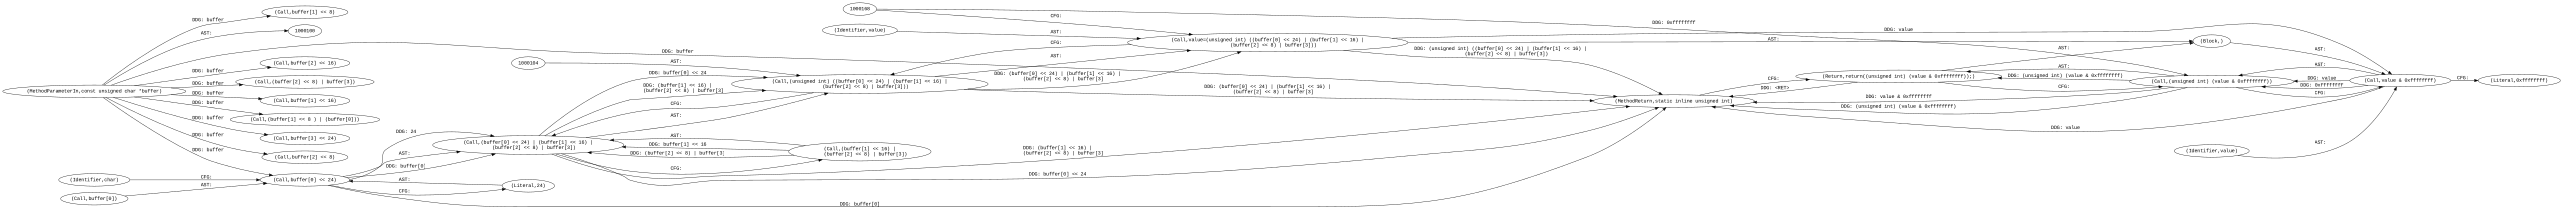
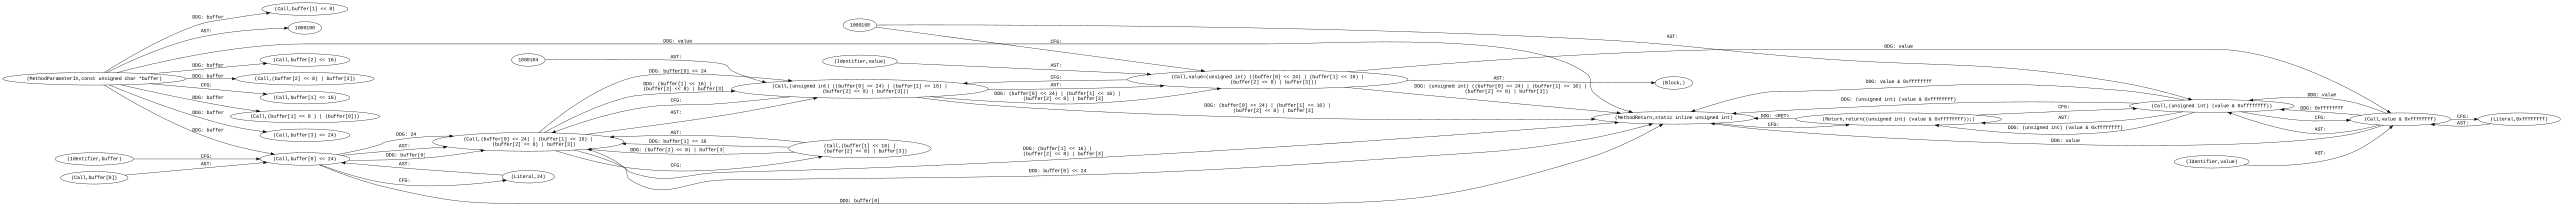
  digraph {
    fontname="Liberation Mono"
    rankdir=LR
    node [fontname="Liberation Mono"]
    edge [fontname="Liberation Mono"]
    n1 [label="(Call,buffer[0] << 24)"]
    n2 [label="(Call,(buffer[0] << 24) | (buffer[1] << 16) |\n    (buffer[2] << 8) | buffer[3])"]
    n3 [label="(Literal,24)"]
    n4 [label="(MethodReturn,static inline unsigned int)"]
    n5 [label="(Call,(unsigned int) ((buffer[0] << 24) | (buffer[1] << 16) |\n    (buffer[2] << 8) | buffer[3]))"]
    n6 [label="(Call,(buffer[1] << 16) |\n    (buffer[2] << 8) | buffer[3])"]
    n7 [label="(Return,return((unsigned int) (value & 0xffffffff));)"]
    n8 [label="(MethodParameterIn,const unsigned char *buffer)"]
    n9 [label="(Call,buffer[2] << 16)"]
    n10 [label="(Call,(buffer[2] << 8) | buffer[3])"]
    n11 [label="(Call,buffer[1] << 16)"]
    n12 [label="(Call,(buffer[1] << 8 ) | (buffer[0]))"]
    n13 [label="(Call,buffer[3] << 24)"]
-   n14 [label="(Call,buffer[2] << 8)"]
    n15 [label="(Call,buffer[1] << 8)"]
    1000100
    n17 [label="(Call,value=(unsigned int) ((buffer[0] << 24) | (buffer[1] << 16) |\n    (buffer[2] << 8) | buffer[3]))"]
    n18 [label="(Call,value & 0xffffffff)"]
    n19 [label="(Block,)"]
    n20 [label="(Call,(unsigned int) (value & 0xffffffff))"]
    n21 [label="(Literal,0xffffffff)"]
-   n22 [label="(Identifier,char)"]
+   n22 [label="(Identifier,buffer)"]
    n23 [label="(Identifier,value)"]
    n24 [label="(Call,buffer[0])"]
    n25 [label="(Identifier,value)"]
    n26 [label=1000104]
    1000168
    n1 -> n2 [label="AST: "]
    n1 -> n2 [label="DDG: buffer[0]"]
    n1 -> n2 [label="DDG: 24"]
    n1 -> n3 [label="CFG: "]
    n1 -> n4 [label="DDG: buffer[0]"]
    n2 -> n4 [label="DDG: (buffer[1] << 16) |\n    (buffer[2] << 8) | buffer[3]"]
    n2 -> n4 [label="DDG: buffer[0] << 24"]
    n2 -> n5 [label="AST: "]
    n2 -> n5 [label="DDG: buffer[0] << 24"]
    n2 -> n5 [label="DDG: (buffer[1] << 16) |\n    (buffer[2] << 8) | buffer[3]"]
    n2 -> n6 [label="CFG: "]
    n3 -> n1 [label="AST: "]
    n4 -> n7 [label="CFG: "]
    n5 -> n2 [label="CFG: "]
    n5 -> n4 [label="DDG: (buffer[0] << 24) | (buffer[1] << 16) |\n    (buffer[2] << 8) | buffer[3]"]
    n5 -> n17 [label="AST: "]
    n5 -> n17 [label="DDG: (buffer[0] << 24) | (buffer[1] << 16) |\n    (buffer[2] << 8) | buffer[3]"]
    n6 -> n2 [label="AST: "]
    n6 -> n2 [label="DDG: buffer[1] << 16"]
    n6 -> n2 [label="DDG: (buffer[2] << 8) | buffer[3]"]
    n7 -> n4 [label="DDG: <RET>"]
-   n7 -> n19 [label="AST: "]
    n7 -> n20 [label="CFG: "]
    n8 -> n1 [label="DDG: buffer"]
-   n8 -> n4 [label="DDG: buffer"]
+   n8 -> n4 [label="DDG: value"]
    n8 -> n9 [label="DDG: buffer"]
    n8 -> n10 [label="DDG: buffer"]
-   n8 -> n11 [label="DDG: buffer"]
+   n8 -> n11 [label="CFG: "]
    n8 -> n12 [label="DDG: buffer"]
    n8 -> n13 [label="DDG: buffer"]
-   n8 -> n14 [label="DDG: buffer"]
    n8 -> n15 [label="DDG: buffer"]
    n8 -> 1000100 [label="AST: "]
    n17 -> n4 [label="DDG: (unsigned int) ((buffer[0] << 24) | (buffer[1] << 16) |\n    (buffer[2] << 8) | buffer[3])"]
    n17 -> n5 [label="CFG: "]
    n17 -> n18 [label="DDG: value"]
    n17 -> n19 [label="AST: "]
    n18 -> n4 [label="DDG: value"]
    n18 -> n20 [label="AST: "]
    n18 -> n20 [label="DDG: value"]
    n18 -> n20 [label="DDG: 0xffffffff"]
    n18 -> n21 [label="CFG: "]
    n20 -> n4 [label="DDG: value & 0xffffffff"]
    n20 -> n4 [label="DDG: (unsigned int) (value & 0xffffffff)"]
    n20 -> n7 [label="AST: "]
    n20 -> n7 [label="DDG: (unsigned int) (value & 0xffffffff)"]
    n20 -> n18 [label="CFG: "]
-   n19 -> n18 [label="AST: "]
+   n21 -> n18 [label="AST: "]
    n22 -> n1 [label="CFG: "]
    n23 -> n17 [label="AST: "]
    n24 -> n1 [label="AST: "]
    n25 -> n18 [label="AST: "]
    n26 -> n5 [label="AST: "]
    1000168 -> n17 [label="CFG: "]
-   1000168 -> n20 [label="DDG: 0xffffffff"]
+   1000168 -> n20 [label="AST: "]
  }
